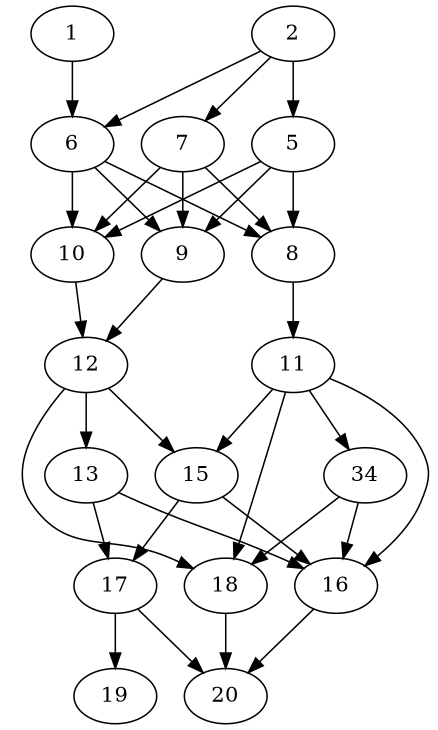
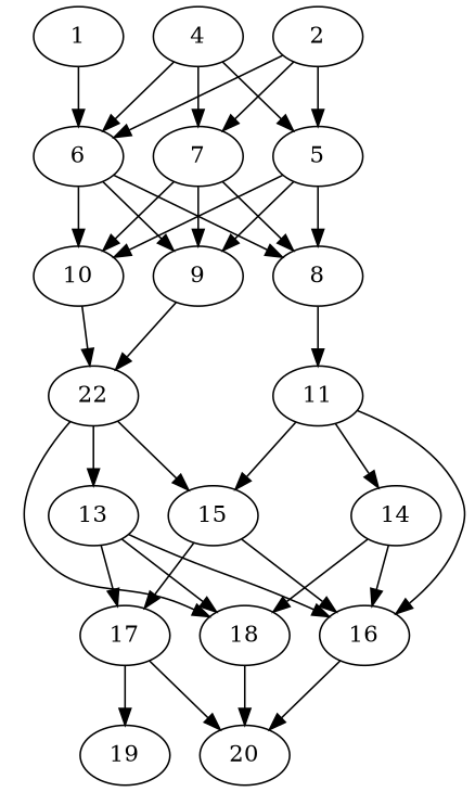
  digraph {
    node [alpha=0.19]
    1 [alpha=0.15 expect_size=31923200]
    6 [alpha=0.14 expect_size=23102464]
    8 [alpha=0.04 expect_size=13043712]
    9 [alpha=0.11 expect_size=38282240]
    10 [expect_size=45470720]
    11 [alpha=0.09 expect_size=5549056]
-   12 [alpha=0.02 expect_size=41041920]
+   12 [alpha=0.02 expect_size=41041920 label=22]
    2 [alpha=0.16 expect_size=32319488]
    5 [alpha=0.14 expect_size=29820928]
    7 [alpha=0.02 expect_size=33355776]
-   14 [alpha=0.07 expect_size=43599872 label=34]
+   4 [alpha=0.11 expect_size=23696384]
+   14 [alpha=0.07 expect_size=43599872]
    15 [alpha=0.06 expect_size=22879232]
    16 [alpha=0.01 expect_size=9493504]
    13 [expect_size=31288320]
    18 [expect_size=45550592]
    17 [alpha=0.18 expect_size=41919488]
    20 [alpha=0.01 expect_size=32825344]
    19 [alpha=0.05 expect_size=6990848]
    1 -> 6
    6 -> 8
    6 -> 9
    6 -> 10
    8 -> 11
    9 -> 12
    10 -> 12
    11 -> 14
    11 -> 15
    11 -> 16
    12 -> 15
    12 -> 13
    12 -> 18
    2 -> 6
    2 -> 5
    2 -> 7
    5 -> 8
    5 -> 9
    5 -> 10
    7 -> 8
    7 -> 9
    7 -> 10
+   4 -> 6
+   4 -> 5
+   4 -> 7
    14 -> 16
    14 -> 18
    15 -> 16
    15 -> 17
    16 -> 20
    13 -> 16
-   11 -> 18
+   13 -> 18
    13 -> 17
    18 -> 20
    17 -> 20
    17 -> 19
  }
